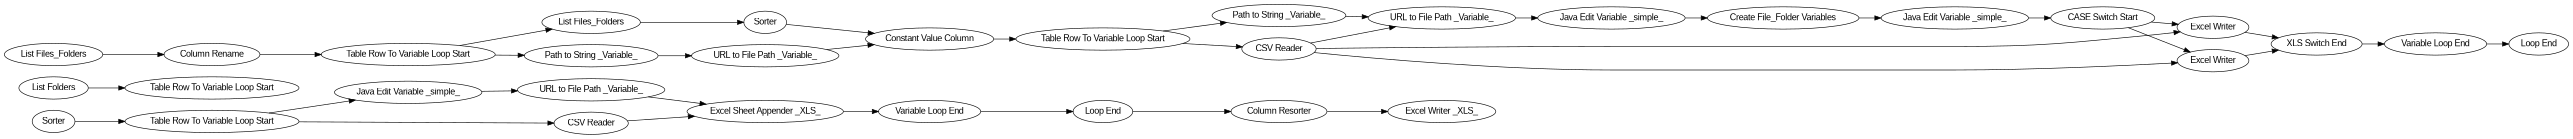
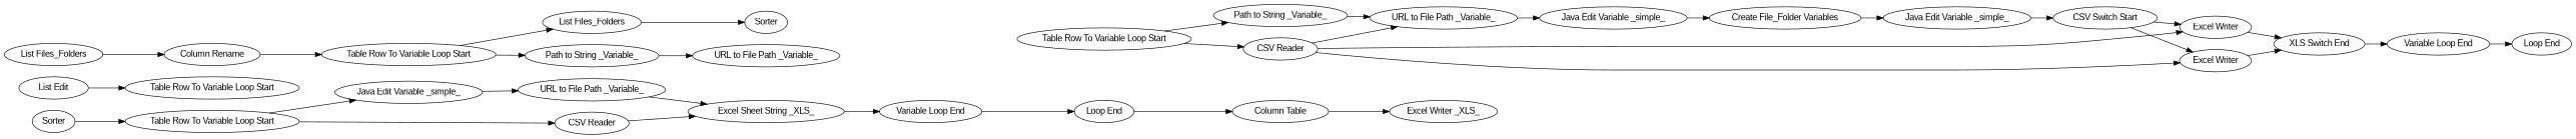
  digraph {
    fontname="Liberation Sans"
    rankdir=LR
    node [fontname="Liberation Sans"]
    edge [fontname="Liberation Sans"]
    n1 [label="Excel Writer _XLS_"]
    n2 [label=Sorter]
    n3 [label="Table Row To Variable Loop Start"]
    n4 [label="Java Edit Variable _simple_"]
    n5 [label="CSV Reader"]
    n6 [label="URL to File Path _Variable_"]
-   n7 [label="Excel Sheet Appender _XLS_"]
+   n7 [label="Excel Sheet String _XLS_"]
    n8 [label="Loop End"]
-   n9 [label="Column Resorter"]
+   n9 [label="Column Table"]
    n10 [label="Variable Loop End"]
-   n11 [label="List Folders"]
+   n11 [label="List Edit"]
    n12 [label="Table Row To Variable Loop Start"]
    n13 [label="List Files_Folders"]
    n14 [label="Column Rename"]
    n15 [label="Table Row To Variable Loop Start"]
    n16 [label="List Files_Folders"]
    n17 [label="Path to String _Variable_"]
    n18 [label=Sorter]
    n19 [label="URL to File Path _Variable_"]
-   n20 [label="Constant Value Column"]
    n21 [label="Table Row To Variable Loop Start"]
    n22 [label="CSV Reader"]
    n23 [label="Path to String _Variable_"]
    n24 [label="URL to File Path _Variable_"]
    n25 [label="Excel Writer"]
    n26 [label="Excel Writer"]
    n27 [label="Java Edit Variable _simple_"]
    n28 [label="XLS Switch End"]
    n29 [label="Create File_Folder Variables"]
    n30 [label="Java Edit Variable _simple_"]
-   n31 [label="CASE Switch Start"]
+   n31 [label="CSV Switch Start"]
    n32 [label="Variable Loop End"]
    n33 [label="Loop End"]
    n2 -> n3
    n3 -> n4
    n3 -> n5
    n4 -> n6
    n5 -> n7
    n6 -> n7
    n7 -> n10
    n8 -> n9
    n9 -> n1
    n10 -> n8
    n11 -> n12
    n13 -> n14
    n14 -> n15
    n15 -> n16
    n15 -> n17
    n16 -> n18
    n17 -> n19
-   n18 -> n20
-   n19 -> n20
-   n20 -> n21
    n21 -> n22
    n21 -> n23
    n22 -> n24
    n22 -> n25
    n22 -> n26
    n23 -> n24
    n24 -> n27
    n25 -> n28
    n26 -> n28
    n27 -> n29
    n28 -> n32
    n29 -> n30
    n30 -> n31
    n31 -> n25
    n31 -> n26
    n32 -> n33
  }
